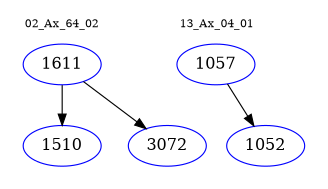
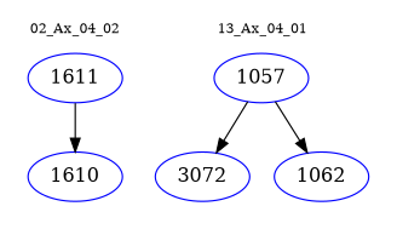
  digraph {
    node [color=blue]
    edge [color=black]
    n1 [label=1611]
-   n2 [label=1510]
+   n2 [label=1610]
    n3 [label=1057]
-   n4 [label=1052]
+   n4 [label=1062]
    n5 [label=3072]
    subgraph cluster_1 {
      color=white
      fontsize=10
-     label="02_Ax_64_02"
+     label="02_Ax_04_02"
      n1
      n2
    }
    subgraph cluster_2 {
      color=white
      fontsize=10
      label="13_Ax_04_01"
      n3
      n4
      n5
    }
    n1 -> n2
    n3 -> n4
-   n1 -> n5
+   n3 -> n5
  }
